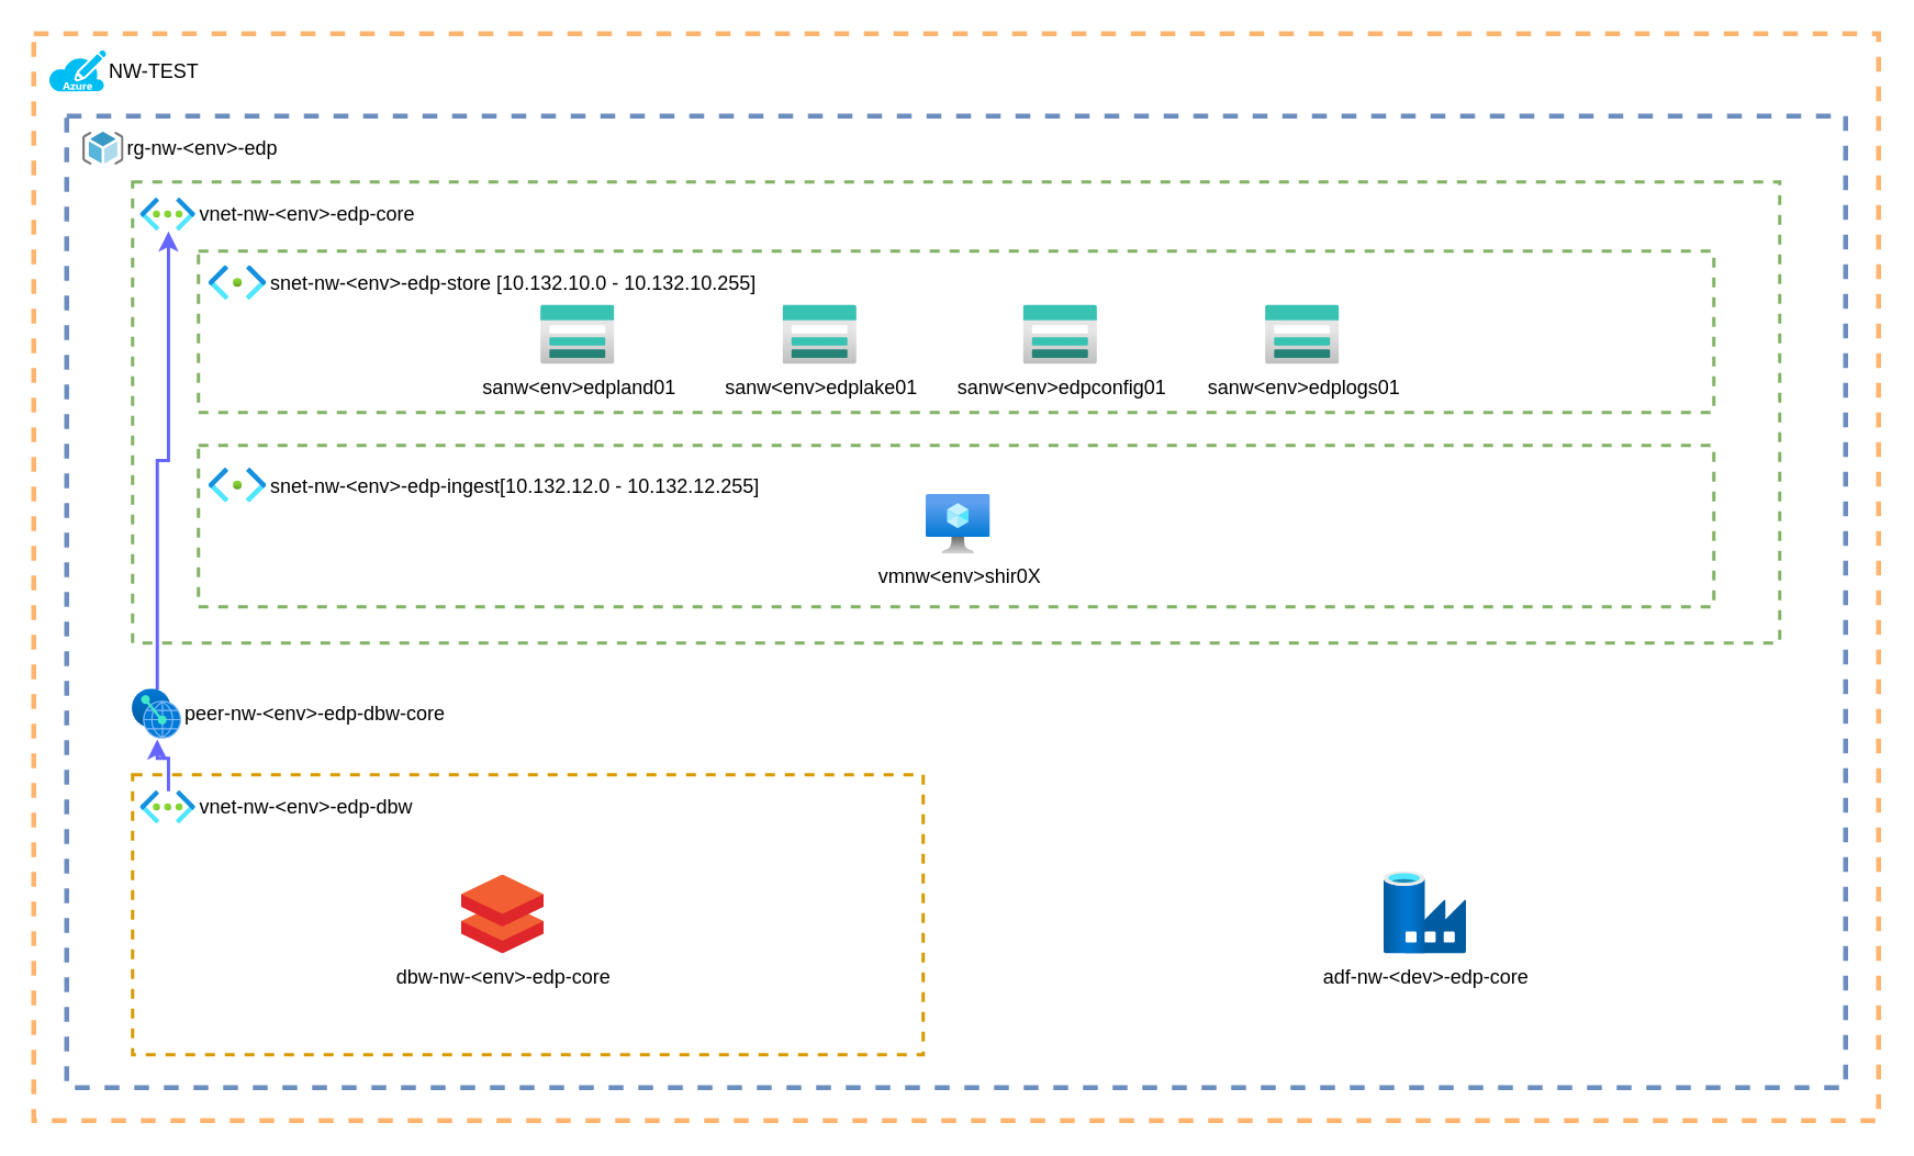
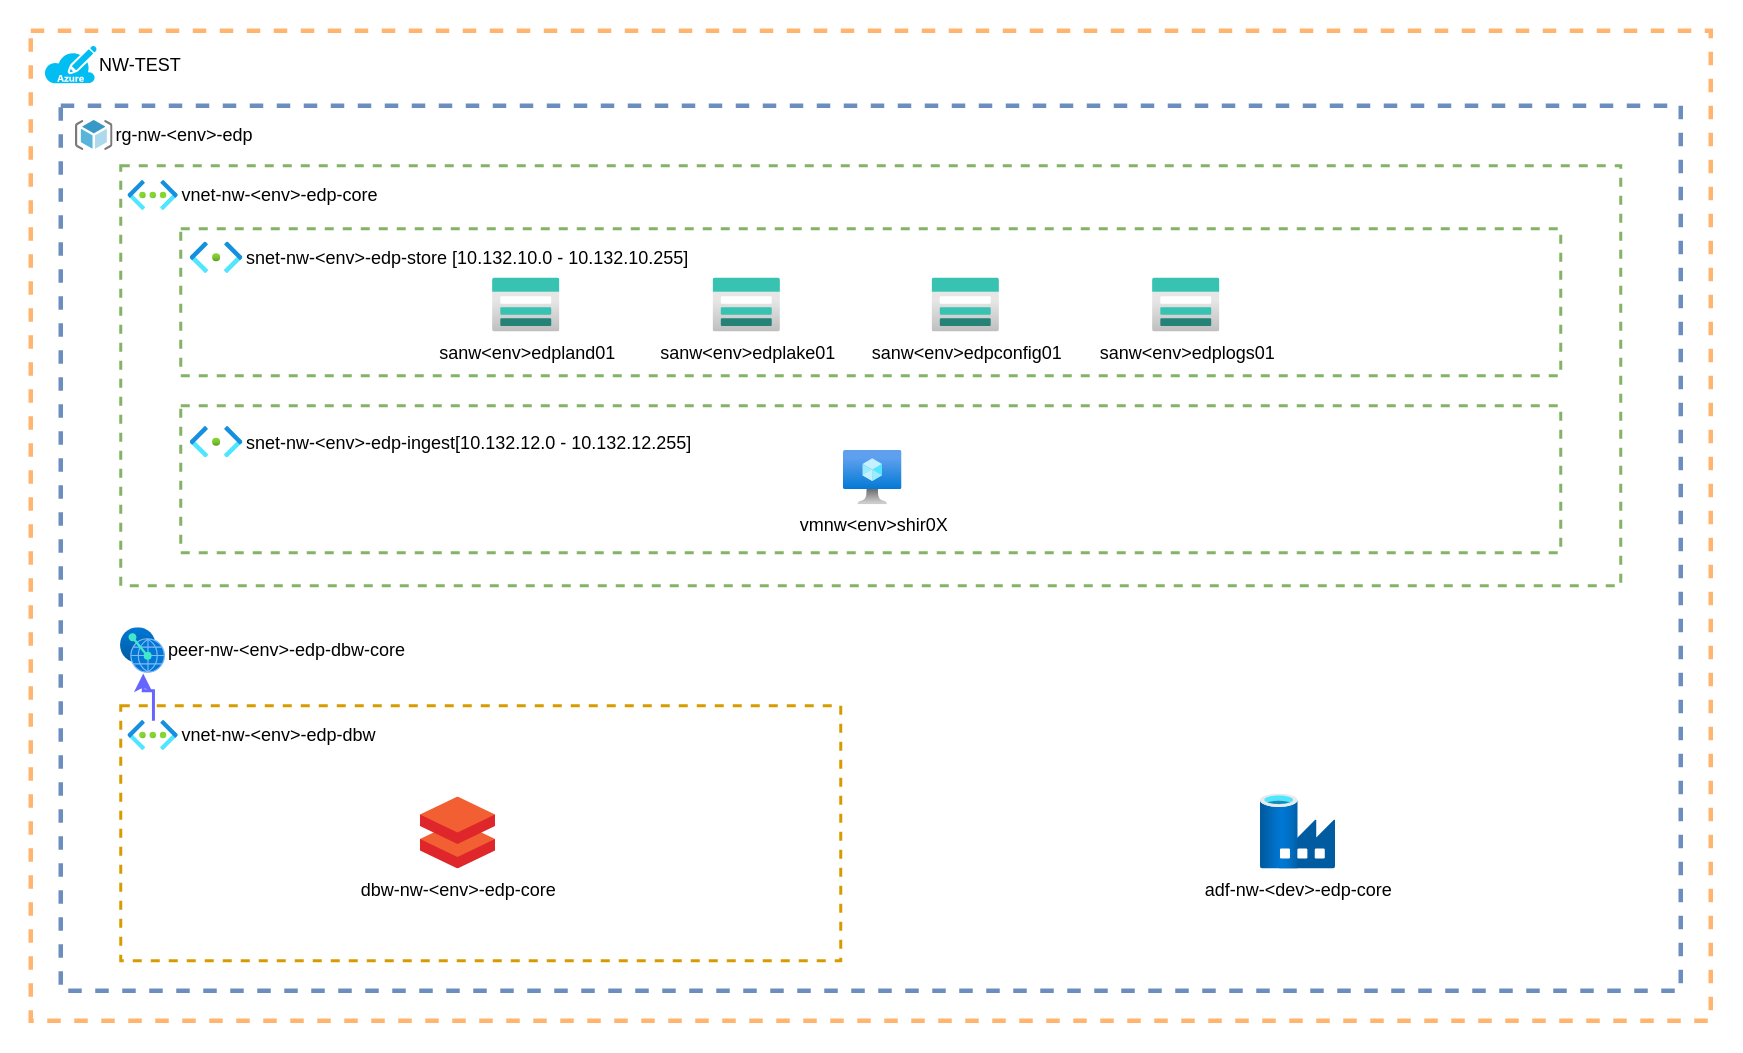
  <mxCell id="0" />
  <mxCell id="1" parent="0" />
  <mxCell id="2" value="" style="rounded=0;whiteSpace=wrap;html=1;fillColor=none;strokeColor=#FFB570;dashed=1;strokeWidth=3;" vertex="1" parent="1"><mxGeometry x="20" y="20" width="1120" height="660" as="geometry" /></mxCell>
  <mxCell id="3" value="" style="rounded=0;whiteSpace=wrap;html=1;fillColor=none;strokeColor=#6c8ebf;dashed=1;strokeWidth=3;" vertex="1" parent="1"><mxGeometry x="40" y="70" width="1080" height="590" as="geometry" /></mxCell>
  <mxCell id="4" value="rg-nw-&amp;lt;env&amp;gt;-edp" style="image;sketch=0;aspect=fixed;html=1;points=[];align=left;fontSize=12;image=img/lib/mscae/ResourceGroup.svg;labelPosition=right;verticalLabelPosition=middle;verticalAlign=middle;labelBackgroundColor=none;" vertex="1" parent="1"><mxGeometry x="50" y="80" width="25" height="20" as="geometry" /></mxCell>
  <mxCell id="5" value="NW-TEST" style="verticalLabelPosition=middle;html=1;verticalAlign=middle;align=left;strokeColor=none;fillColor=#00BEF2;shape=mxgraph.azure.azure_subscription;labelPosition=right;" vertex="1" parent="1"><mxGeometry x="29" y="30" width="35" height="25" as="geometry" /></mxCell>
  <mxCell id="6" value="" style="rounded=0;whiteSpace=wrap;html=1;fillColor=none;strokeColor=#82b366;dashed=1;strokeWidth=2;" vertex="1" parent="1"><mxGeometry x="80" y="110" width="1000" height="280" as="geometry" /></mxCell>
  <mxCell id="7" value="vnet-nw-&amp;lt;env&amp;gt;-edp-core" style="image;aspect=fixed;html=1;points=[];align=left;fontSize=12;image=img/lib/azure2/networking/Virtual_Networks.svg;labelBackgroundColor=none;labelPosition=right;verticalLabelPosition=middle;verticalAlign=middle;" vertex="1" parent="1"><mxGeometry x="85" y="120" width="33.5" height="20" as="geometry" /></mxCell>
  <mxCell id="8" value="" style="rounded=0;whiteSpace=wrap;html=1;fillColor=none;strokeColor=#82b366;dashed=1;strokeWidth=2;" vertex="1" parent="1"><mxGeometry x="120" y="152" width="920" height="98" as="geometry" /></mxCell>
  <mxCell id="9" value="snet-nw-&amp;lt;env&amp;gt;-edp-store [10.132.10.0 - 10.132.10.255]" style="image;aspect=fixed;html=1;points=[];align=left;fontSize=12;image=img/lib/azure2/networking/Subnet.svg;labelPosition=right;verticalLabelPosition=middle;verticalAlign=middle;labelBackgroundColor=none;" vertex="1" parent="1"><mxGeometry x="126.5" y="161" width="35.06" height="21" as="geometry" /></mxCell>
  <mxCell id="10" value="sanw&amp;lt;env&amp;gt;edpland01" style="image;aspect=fixed;html=1;points=[];align=center;fontSize=12;image=img/lib/azure2/storage/Storage_Accounts.svg;labelBackgroundColor=none;" vertex="1" parent="1"><mxGeometry x="328" y="185" width="45" height="36" as="geometry" /></mxCell>
  <mxCell id="11" value="&lt;span style=&quot;color: rgb(0, 0, 0); font-family: Helvetica; font-size: 12px; font-style: normal; font-variant-ligatures: normal; font-variant-caps: normal; font-weight: 400; letter-spacing: normal; orphans: 2; text-align: center; text-indent: 0px; text-transform: none; widows: 2; word-spacing: 0px; -webkit-text-stroke-width: 0px; white-space: nowrap; text-decoration-thickness: initial; text-decoration-style: initial; text-decoration-color: initial; float: none; display: inline !important;&quot;&gt;sanw&amp;lt;env&amp;gt;edplake01&lt;/span&gt;" style="image;aspect=fixed;html=1;points=[];align=center;fontSize=12;image=img/lib/azure2/storage/Storage_Accounts.svg;labelBackgroundColor=none;" vertex="1" parent="1"><mxGeometry x="475" y="185" width="45" height="36" as="geometry" /></mxCell>
  <mxCell id="12" value="&lt;span style=&quot;color: rgb(0, 0, 0); font-family: Helvetica; font-size: 12px; font-style: normal; font-variant-ligatures: normal; font-variant-caps: normal; font-weight: 400; letter-spacing: normal; orphans: 2; text-align: center; text-indent: 0px; text-transform: none; widows: 2; word-spacing: 0px; -webkit-text-stroke-width: 0px; white-space: nowrap; text-decoration-thickness: initial; text-decoration-style: initial; text-decoration-color: initial; float: none; display: inline !important;&quot;&gt;sanw&amp;lt;env&amp;gt;edpconfig01&lt;/span&gt;" style="image;aspect=fixed;html=1;points=[];align=center;fontSize=12;image=img/lib/azure2/storage/Storage_Accounts.svg;labelBackgroundColor=none;" vertex="1" parent="1"><mxGeometry x="621" y="185" width="45" height="36" as="geometry" /></mxCell>
  <mxCell id="13" value="&lt;span style=&quot;color: rgb(0, 0, 0); font-family: Helvetica; font-size: 12px; font-style: normal; font-variant-ligatures: normal; font-variant-caps: normal; font-weight: 400; letter-spacing: normal; orphans: 2; text-align: center; text-indent: 0px; text-transform: none; widows: 2; word-spacing: 0px; -webkit-text-stroke-width: 0px; white-space: nowrap; text-decoration-thickness: initial; text-decoration-style: initial; text-decoration-color: initial; float: none; display: inline !important;&quot;&gt;sanw&amp;lt;env&amp;gt;edplogs01&lt;/span&gt;" style="image;aspect=fixed;html=1;points=[];align=center;fontSize=12;image=img/lib/azure2/storage/Storage_Accounts.svg;labelBackgroundColor=none;" vertex="1" parent="1"><mxGeometry x="768" y="185" width="45" height="36" as="geometry" /></mxCell>
  <mxCell id="14" value="" style="rounded=0;whiteSpace=wrap;html=1;fillColor=none;strokeColor=#d79b00;dashed=1;strokeWidth=2;" vertex="1" parent="1"><mxGeometry x="80" y="470" width="480" height="170" as="geometry" /></mxCell>
  <mxCell id="15" style="edgeStyle=orthogonalEdgeStyle;rounded=0;orthogonalLoop=1;jettySize=auto;html=1;strokeWidth=2;strokeColor=#6666FF;" edge="1" parent="1" source="16" target="18"><mxGeometry relative="1" as="geometry" /></mxCell>
  <mxCell id="16" value="vnet-nw-&amp;lt;env&amp;gt;-edp-dbw" style="image;aspect=fixed;html=1;points=[];align=left;fontSize=12;image=img/lib/azure2/networking/Virtual_Networks.svg;labelBackgroundColor=none;labelPosition=right;verticalLabelPosition=middle;verticalAlign=middle;" vertex="1" parent="1"><mxGeometry x="85" y="480" width="33.5" height="20" as="geometry" /></mxCell>
- <mxCell id="17" style="edgeStyle=orthogonalEdgeStyle;rounded=0;orthogonalLoop=1;jettySize=auto;html=1;strokeWidth=2;strokeColor=#6666FF;" edge="1" parent="1" source="18" target="7"><mxGeometry relative="1" as="geometry" /></mxCell>
  <mxCell id="18" value="peer-nw-&amp;lt;env&amp;gt;-edp-dbw-core" style="image;aspect=fixed;html=1;points=[];align=left;fontSize=12;image=img/lib/azure2/other/Peering_Service.svg;labelPosition=right;verticalLabelPosition=middle;verticalAlign=middle;labelBackgroundColor=none;" vertex="1" parent="1"><mxGeometry x="80" y="418.12" width="30" height="30.44" as="geometry" /></mxCell>
  <mxCell id="19" value="dbw-nw-&amp;lt;env&amp;gt;-edp-core" style="image;sketch=0;aspect=fixed;html=1;points=[];align=center;fontSize=12;image=img/lib/mscae/Databricks.svg;labelBackgroundColor=none;" vertex="1" parent="1"><mxGeometry x="280" y="531" width="50" height="48" as="geometry" /></mxCell>
  <mxCell id="20" value="" style="rounded=0;whiteSpace=wrap;html=1;fillColor=none;strokeColor=#82b366;dashed=1;strokeWidth=2;" vertex="1" parent="1"><mxGeometry x="120" y="270" width="920" height="98" as="geometry" /></mxCell>
  <mxCell id="21" value="snet-nw-&amp;lt;env&amp;gt;-edp-ingest[10.132.12.0 - 10.132.12.255]" style="image;aspect=fixed;html=1;points=[];align=left;fontSize=12;image=img/lib/azure2/networking/Subnet.svg;labelPosition=right;verticalLabelPosition=middle;verticalAlign=middle;labelBackgroundColor=none;" vertex="1" parent="1"><mxGeometry x="126.5" y="284" width="35.06" height="21" as="geometry" /></mxCell>
  <mxCell id="22" value="vmnw&amp;lt;env&amp;gt;shir0X" style="image;aspect=fixed;html=1;points=[];align=center;fontSize=12;image=img/lib/azure2/compute/Virtual_Machine.svg;labelBackgroundColor=none;" vertex="1" parent="1"><mxGeometry x="562" y="300" width="39" height="36.17" as="geometry" /></mxCell>
  <mxCell id="23" value="adf-nw-&amp;lt;dev&amp;gt;-edp-core" style="image;aspect=fixed;html=1;points=[];align=center;fontSize=12;image=img/lib/azure2/databases/Data_Factory.svg;labelBackgroundColor=none;labelPosition=center;verticalLabelPosition=bottom;verticalAlign=top;" vertex="1" parent="1"><mxGeometry x="840" y="529" width="50" height="50" as="geometry" /></mxCell>
